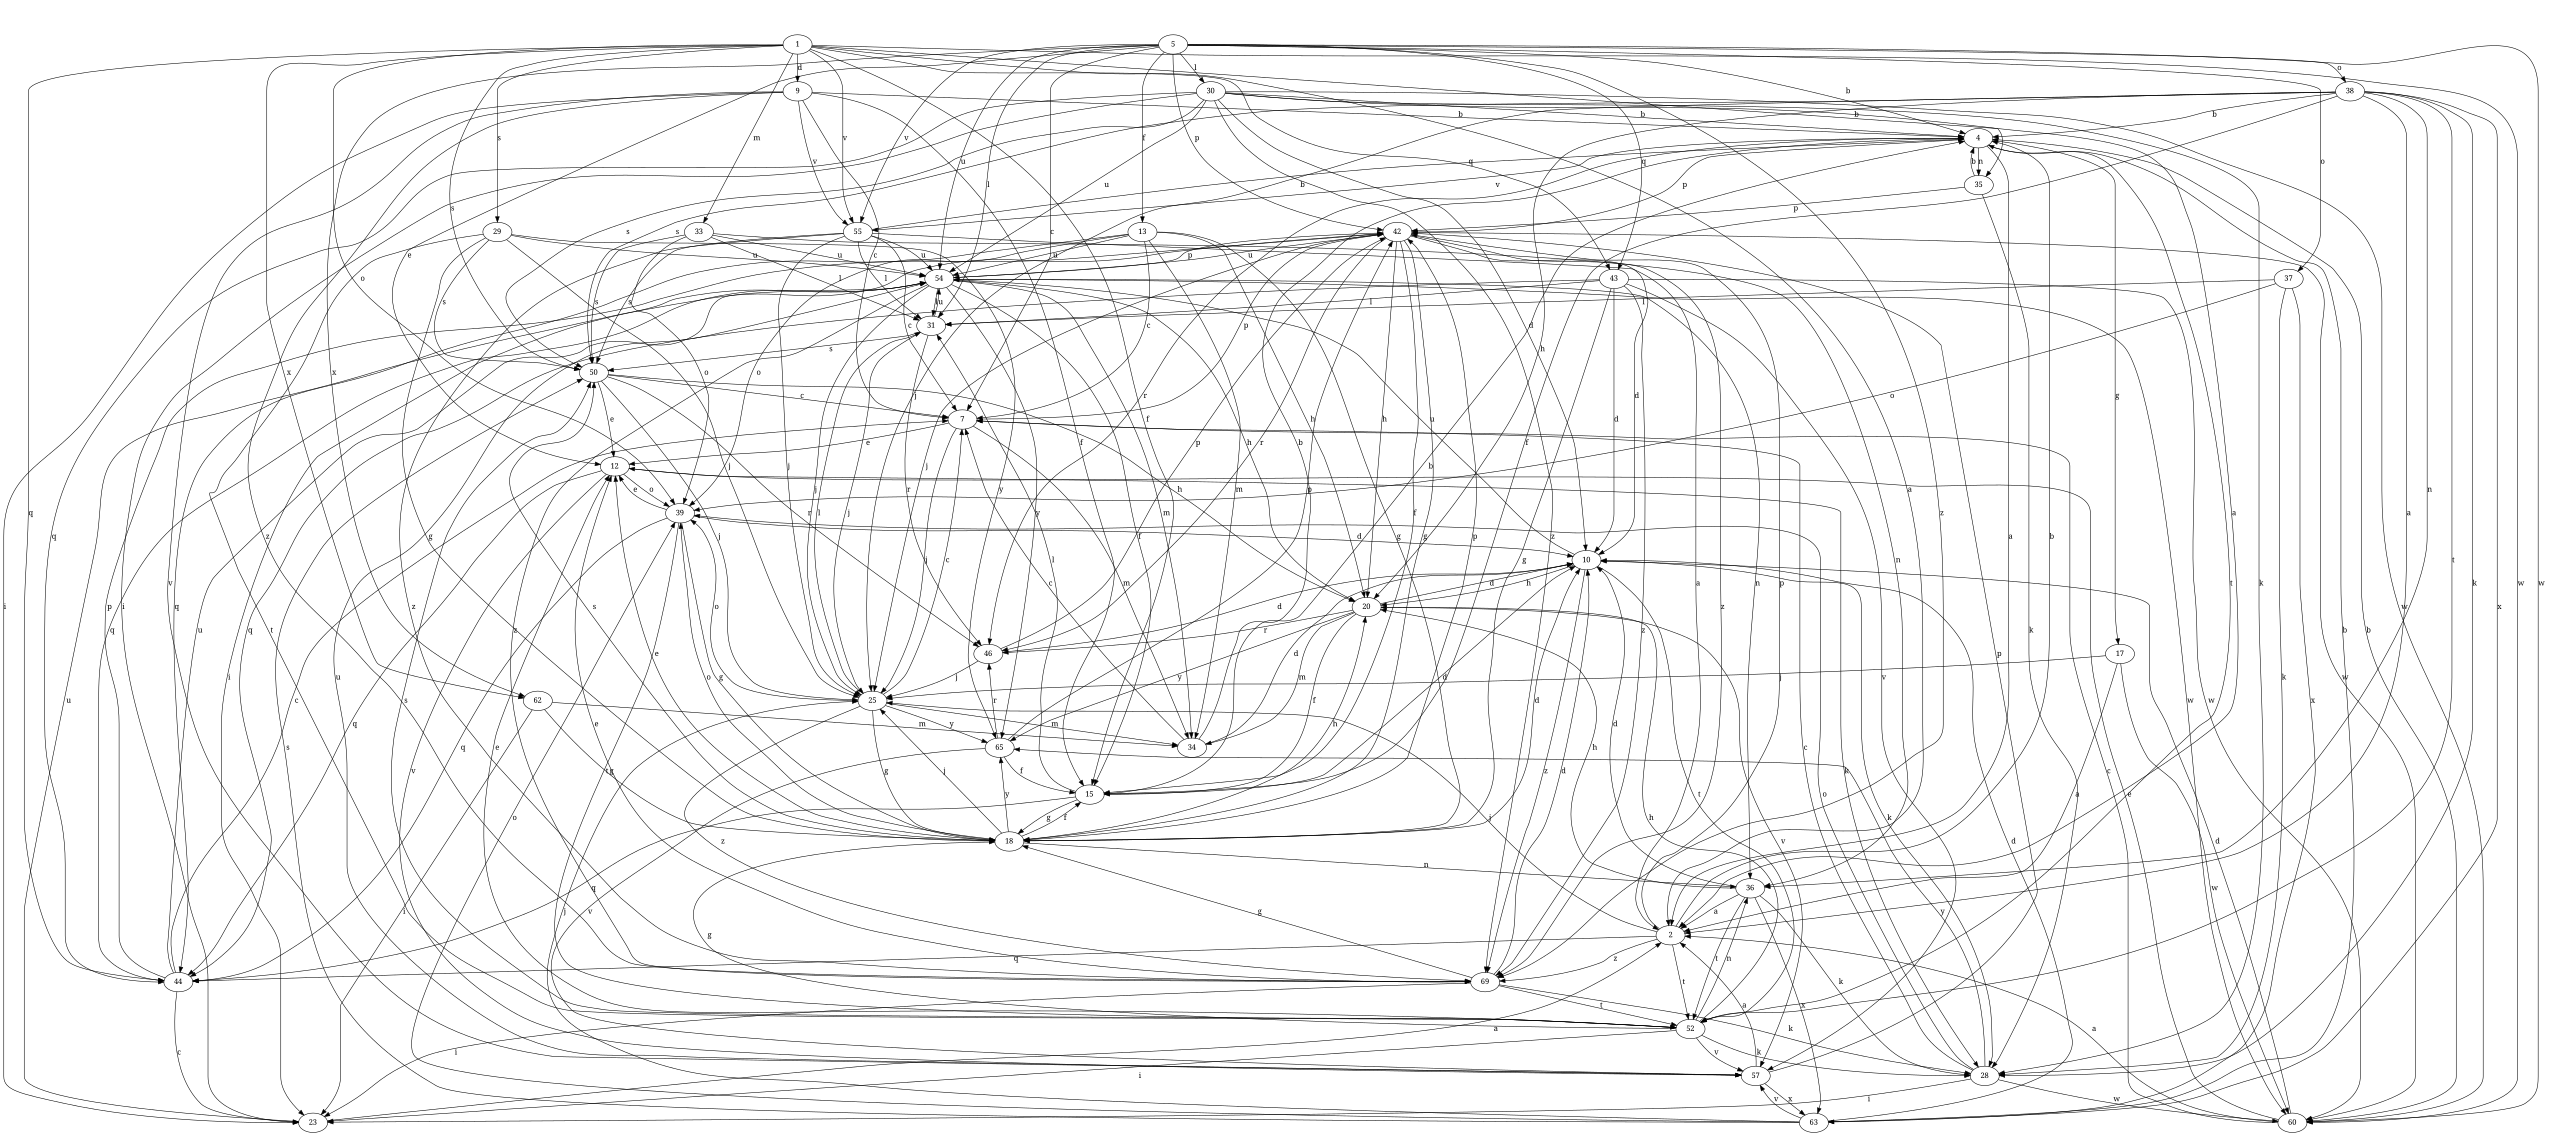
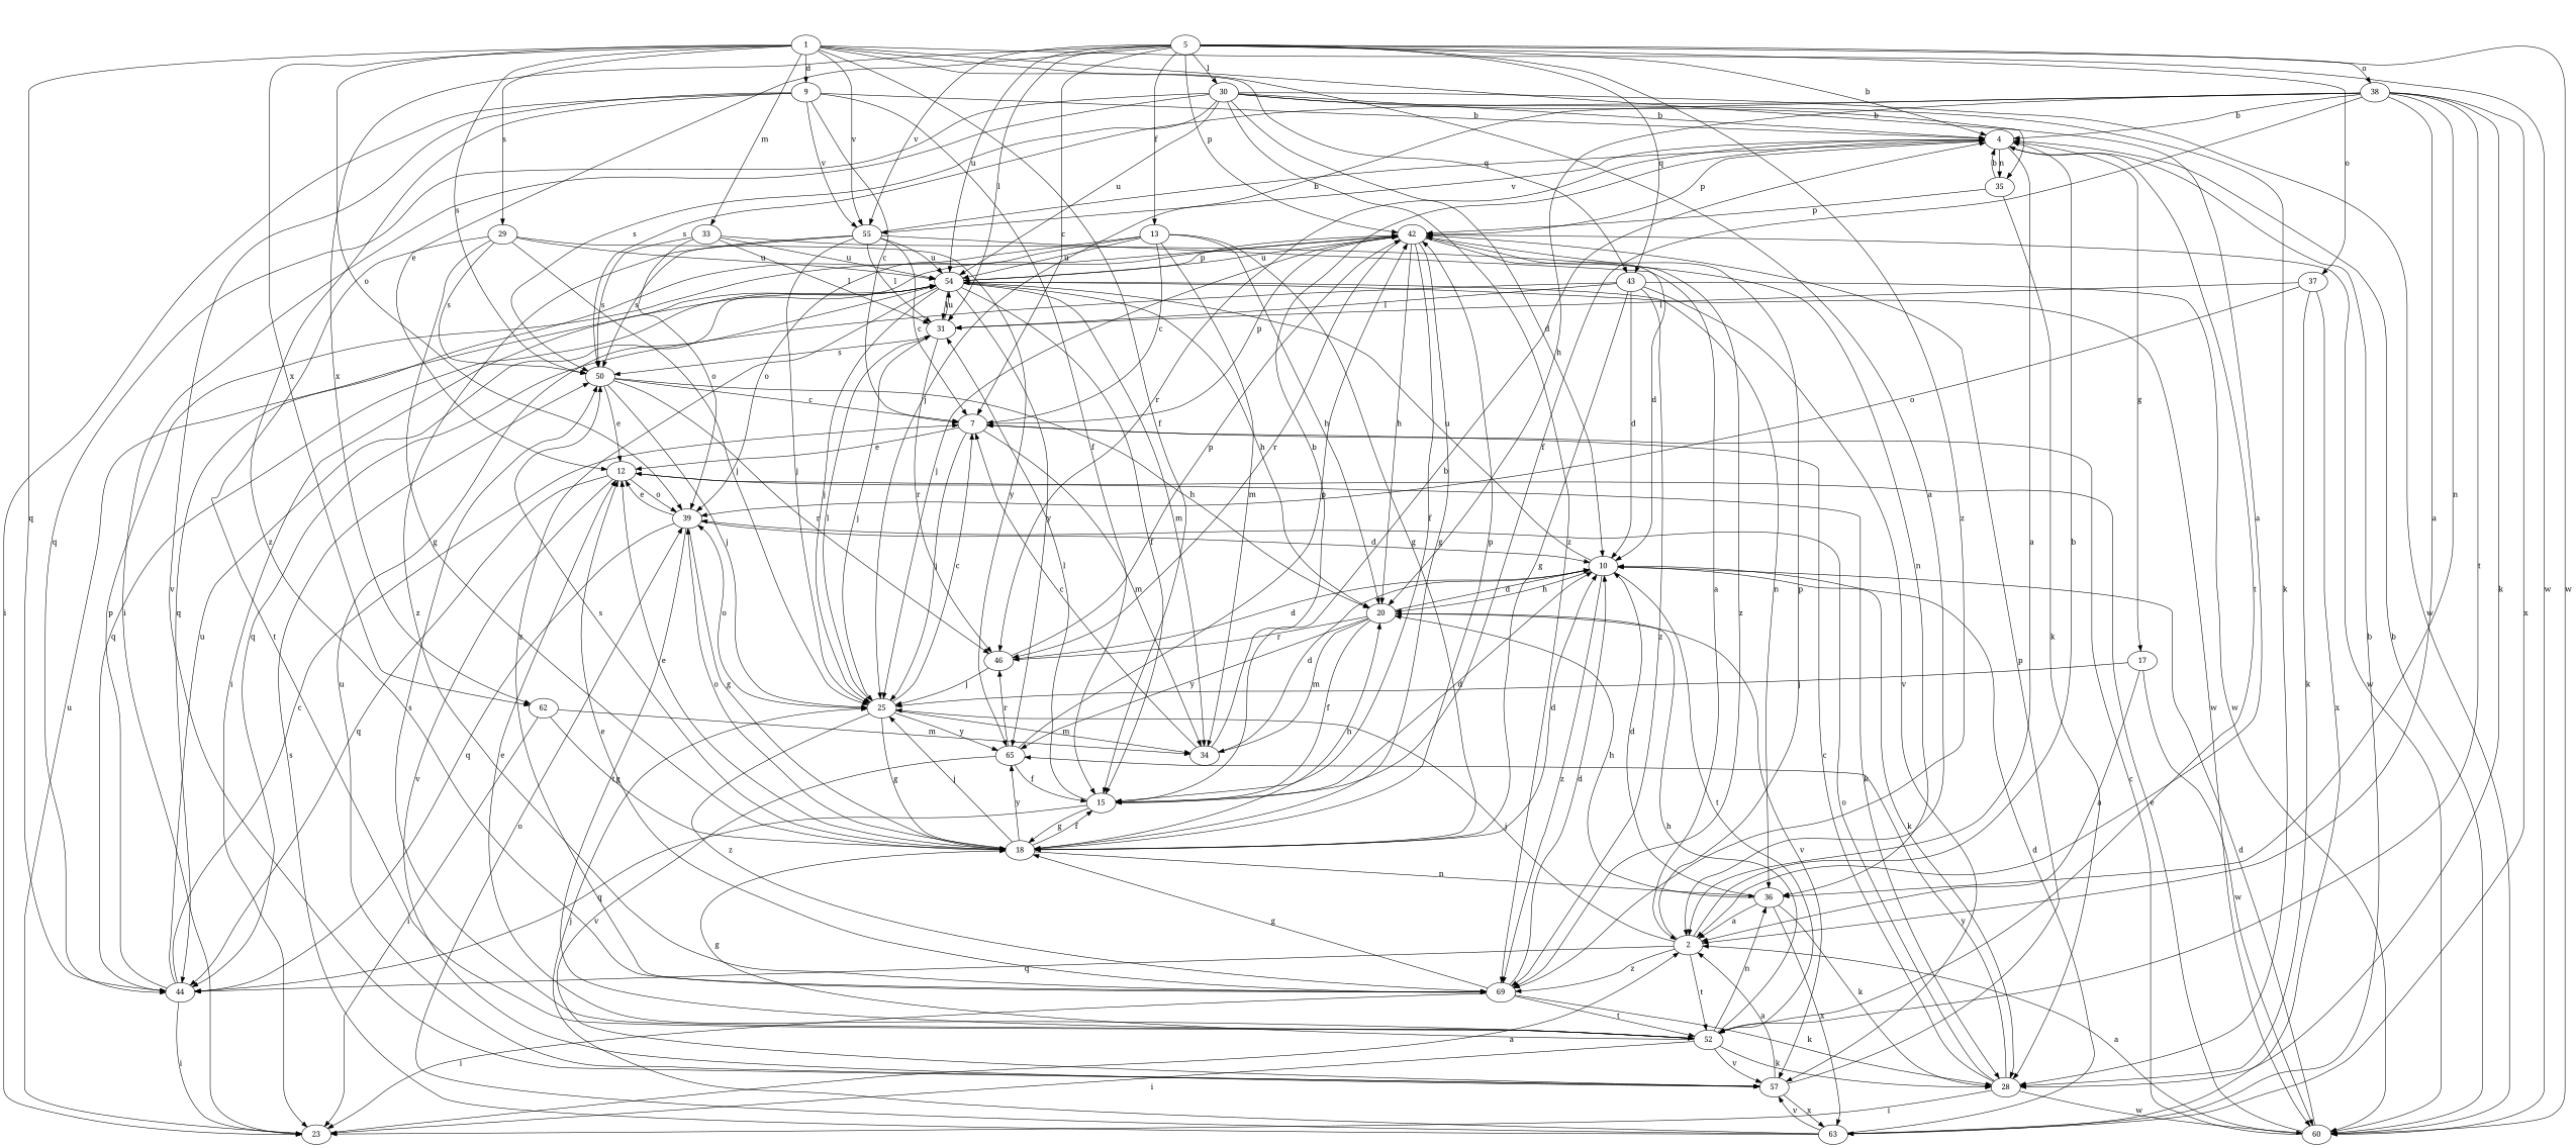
  strict digraph {
    fontname="Noto Serif"
    node [fontname="Noto Serif"]
    edge [fontname="Noto Serif"]
    n1 [label=5]
    4
    7
    12
    13
    30
    31
    37
    38
    42
    43
    54
    55
    60
    62
    69
    2
    52
    17
    35
    46
    25
    34
    39
    44
    57
    28
    20
    18
    50
    23
    10
    63
    15
    36
    65
    1
    9
    33
    n40 [label=29]
    n1 -> 4 [label=b]
    n1 -> 7 [label=c]
    n1 -> 12 [label=e]
    n1 -> 13 [label=f]
    n1 -> 30 [label=l]
    n1 -> 31 [label=l]
    n1 -> 37 [label=o]
    n1 -> 38 [label=o]
    n1 -> 42 [label=p]
    n1 -> 43 [label=q]
    n1 -> 54 [label=u]
    n1 -> 55 [label=v]
    n1 -> 60 [label=w]
    n1 -> 62 [label=x]
    n1 -> 69 [label=z]
    4 -> 42 [label=p]
    4 -> 55 [label=v]
    4 -> 2 [label=a]
    4 -> 52 [label=t]
    4 -> 17 [label=g]
    4 -> 35 [label=n]
    4 -> 46 [label=r]
    7 -> 12 [label=e]
    7 -> 42 [label=p]
    7 -> 25 [label=j]
    7 -> 34 [label=m]
    12 -> 39 [label=o]
    12 -> 44 [label=q]
    12 -> 57 [label=v]
    12 -> 28 [label=k]
    13 -> 7 [label=c]
    13 -> 54 [label=u]
    13 -> 34 [label=m]
    13 -> 39 [label=o]
    13 -> 44 [label=q]
    13 -> 20 [label=h]
    13 -> 18 [label=g]
    30 -> 4 [label=b]
    30 -> 54 [label=u]
    30 -> 60 [label=w]
    30 -> 69 [label=z]
    30 -> 2 [label=a]
    30 -> 44 [label=q]
    30 -> 28 [label=k]
    30 -> 50 [label=s]
    30 -> 23 [label=i]
    30 -> 10 [label=d]
    31 -> 54 [label=u]
    31 -> 46 [label=r]
    31 -> 25 [label=j]
    31 -> 50 [label=s]
    37 -> 31 [label=l]
    37 -> 39 [label=o]
    37 -> 28 [label=k]
    37 -> 63 [label=x]
    38 -> 4 [label=b]
    38 -> 2 [label=a]
    38 -> 52 [label=t]
    38 -> 25 [label=j]
    38 -> 28 [label=k]
    38 -> 20 [label=h]
    38 -> 50 [label=s]
    38 -> 63 [label=x]
    38 -> 15 [label=f]
    38 -> 36 [label=n]
    42 -> 54 [label=u]
    42 -> 60 [label=w]
    42 -> 69 [label=z]
    42 -> 46 [label=r]
    42 -> 25 [label=j]
    42 -> 20 [label=h]
    42 -> 18 [label=g]
    42 -> 23 [label=i]
    42 -> 10 [label=d]
    42 -> 15 [label=f]
    43 -> 31 [label=l]
    43 -> 60 [label=w]
    43 -> 69 [label=z]
    43 -> 44 [label=q]
    43 -> 57 [label=v]
    43 -> 18 [label=g]
    43 -> 10 [label=d]
    54 -> 31 [label=l]
    54 -> 42 [label=p]
    54 -> 60 [label=w]
    54 -> 69 [label=z]
    54 -> 25 [label=j]
    54 -> 34 [label=m]
    54 -> 44 [label=q]
    54 -> 20 [label=h]
    54 -> 15 [label=f]
    54 -> 36 [label=n]
    54 -> 65 [label=y]
    55 -> 4 [label=b]
    55 -> 7 [label=c]
    55 -> 31 [label=l]
    55 -> 54 [label=u]
    55 -> 69 [label=z]
    55 -> 2 [label=a]
    55 -> 25 [label=j]
    55 -> 50 [label=s]
    60 -> 4 [label=b]
    60 -> 7 [label=c]
    60 -> 12 [label=e]
    60 -> 2 [label=a]
    60 -> 10 [label=d]
    62 -> 34 [label=m]
    62 -> 18 [label=g]
    62 -> 23 [label=i]
    69 -> 12 [label=e]
    69 -> 52 [label=t]
    69 -> 28 [label=k]
    69 -> 18 [label=g]
    69 -> 23 [label=i]
    69 -> 10 [label=d]
    2 -> 4 [label=b]
    2 -> 42 [label=p]
    2 -> 69 [label=z]
    2 -> 52 [label=t]
    2 -> 25 [label=j]
    2 -> 44 [label=q]
    52 -> 12 [label=e]
    52 -> 57 [label=v]
    52 -> 28 [label=k]
    52 -> 20 [label=h]
    52 -> 18 [label=g]
    52 -> 50 [label=s]
    52 -> 23 [label=i]
    52 -> 36 [label=n]
    17 -> 60 [label=w]
    17 -> 2 [label=a]
    17 -> 25 [label=j]
    35 -> 4 [label=b]
    35 -> 42 [label=p]
    35 -> 28 [label=k]
    46 -> 42 [label=p]
    46 -> 25 [label=j]
    46 -> 10 [label=d]
    25 -> 7 [label=c]
    25 -> 31 [label=l]
    25 -> 69 [label=z]
    25 -> 34 [label=m]
    25 -> 39 [label=o]
    25 -> 18 [label=g]
    25 -> 65 [label=y]
    34 -> 4 [label=b]
    34 -> 7 [label=c]
    34 -> 10 [label=d]
    39 -> 12 [label=e]
    39 -> 52 [label=t]
    39 -> 44 [label=q]
    39 -> 18 [label=g]
    39 -> 10 [label=d]
    44 -> 7 [label=c]
    44 -> 42 [label=p]
    44 -> 54 [label=u]
-   44 -> 23 [label=c]
+   44 -> 23 [label=i]
    57 -> 42 [label=p]
    57 -> 54 [label=u]
    57 -> 2 [label=a]
    57 -> 63 [label=x]
    28 -> 7 [label=c]
    28 -> 60 [label=w]
    28 -> 39 [label=o]
    28 -> 23 [label=i]
    28 -> 65 [label=y]
    20 -> 46 [label=r]
    20 -> 34 [label=m]
    20 -> 57 [label=v]
    20 -> 10 [label=d]
    20 -> 15 [label=f]
    20 -> 65 [label=y]
    18 -> 12 [label=e]
    18 -> 42 [label=p]
    18 -> 25 [label=j]
    18 -> 39 [label=o]
    18 -> 20 [label=h]
    18 -> 50 [label=s]
    18 -> 10 [label=d]
    18 -> 15 [label=f]
    18 -> 36 [label=n]
    18 -> 65 [label=y]
    50 -> 7 [label=c]
    50 -> 12 [label=e]
    50 -> 46 [label=r]
    50 -> 25 [label=j]
    50 -> 20 [label=h]
    23 -> 54 [label=u]
    23 -> 2 [label=a]
    10 -> 54 [label=u]
    10 -> 69 [label=z]
    10 -> 52 [label=t]
    10 -> 28 [label=k]
    10 -> 20 [label=h]
    63 -> 4 [label=b]
    63 -> 25 [label=j]
    63 -> 39 [label=o]
    63 -> 57 [label=v]
    63 -> 50 [label=s]
    63 -> 10 [label=d]
    15 -> 4 [label=b]
    15 -> 31 [label=l]
    15 -> 44 [label=q]
    15 -> 18 [label=g]
    15 -> 10 [label=d]
    36 -> 2 [label=a]
-   36 -> 52 [label=t]
    36 -> 28 [label=k]
    36 -> 20 [label=h]
    36 -> 10 [label=d]
    36 -> 63 [label=x]
    65 -> 42 [label=p]
    65 -> 46 [label=r]
    65 -> 57 [label=v]
    65 -> 15 [label=f]
    1 -> 43 [label=q]
    1 -> 55 [label=v]
    1 -> 60 [label=w]
    1 -> 62 [label=x]
    1 -> 2 [label=a]
    1 -> 35 [label=b]
    1 -> 39 [label=o]
    1 -> 44 [label=q]
    1 -> 50 [label=s]
    1 -> 15 [label=f]
    1 -> 9 [label=d]
    1 -> 33 [label=m]
    1 -> n40 [label=s]
    9 -> 4 [label=b]
    9 -> 7 [label=c]
    9 -> 55 [label=v]
    9 -> 69 [label=z]
    9 -> 57 [label=v]
    9 -> 23 [label=i]
    9 -> 15 [label=f]
    33 -> 31 [label=l]
    33 -> 54 [label=u]
    33 -> 39 [label=o]
    33 -> 50 [label=s]
    33 -> 36 [label=n]
    n40 -> 54 [label=u]
    n40 -> 52 [label=t]
    n40 -> 25 [label=j]
    n40 -> 18 [label=g]
    n40 -> 50 [label=s]
    n40 -> 65 [label=y]
  }
